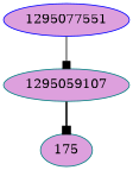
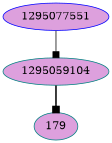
  strict digraph {
    node [color=teal fillcolor=plum style=filled]
    edge [arrowhead=box]
-   1295059104 [label=1295059107]
-   179 [label=175]
+   1295059104
+   179
    1295077551 [color=blue]
    1295059104 -> 179 [style=bold]
    1295077551 -> 1295059104 [style=solid]
  }
